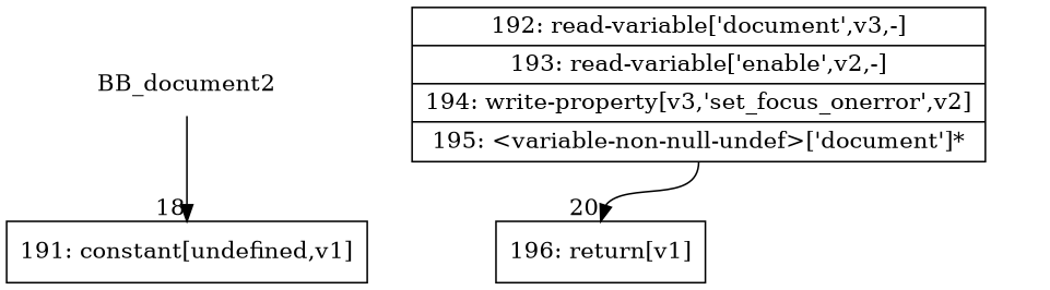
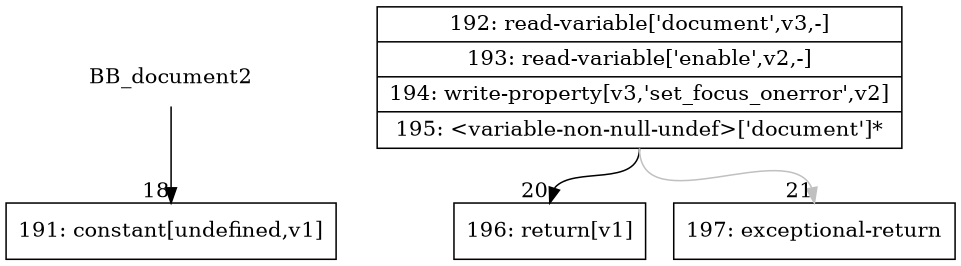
  digraph {
    rankdir=TD
    node [shape=record]
    edge [headport=n tailport=s]
    n1 [label=BB_document2 shape=none]
    n2 [label="{191: constant[undefined,v1]}"]
    n3 [label="{192: read-variable['document',v3,-]|193: read-variable['enable',v2,-]|194: write-property[v3,'set_focus_onerror',v2]|195: \<variable-non-null-undef\>['document']*}"]
    n4 [label="{196: return[v1]}"]
+   n5 [label="{197: exceptional-return}"]
    n1 -> n2 [headlabel="    18"]
    n3 -> n4 [headlabel="      20"]
+   n3 -> n5 [color=gray headlabel="      21"]
  }
